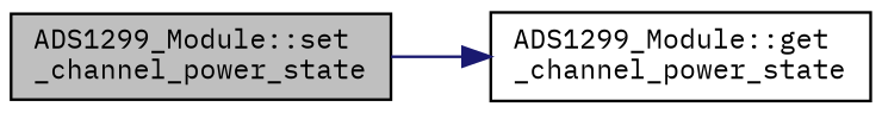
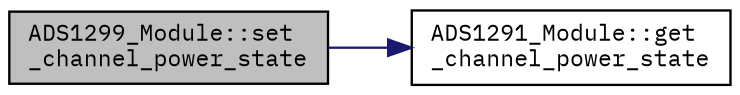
  digraph {
    rankdir=LR
    fontname="IBM Plex Mono"
    node [color=black fontname="IBM Plex Mono" fontsize=10 shape=record style=filled]
    n1 [fillcolor=grey75 fontcolor=black height=0.2 label="ADS1299_Module::set\l_channel_power_state" width=0.4]
-   n2 [fillcolor=white height=0.2 label="ADS1299_Module::get\l_channel_power_state" width=0.4]
+   n2 [fillcolor=white height=0.2 label="ADS1291_Module::get\l_channel_power_state" width=0.4]
    n1 -> n2 [color=midnightblue fontname="IBM Plex Mono" fontsize=10 labelfontname=Helvetica labelfontsize=10 style=solid]
  }
